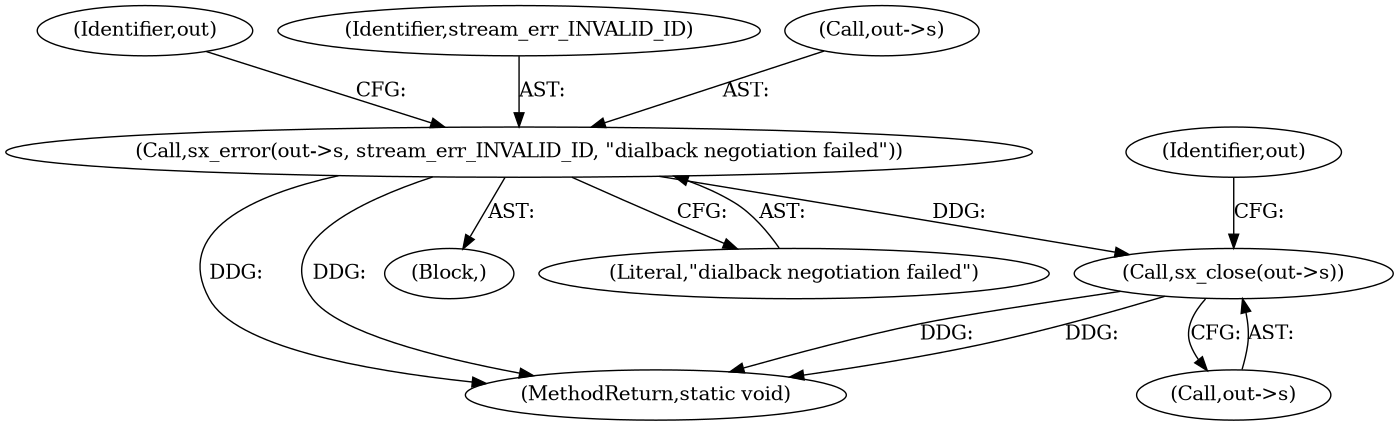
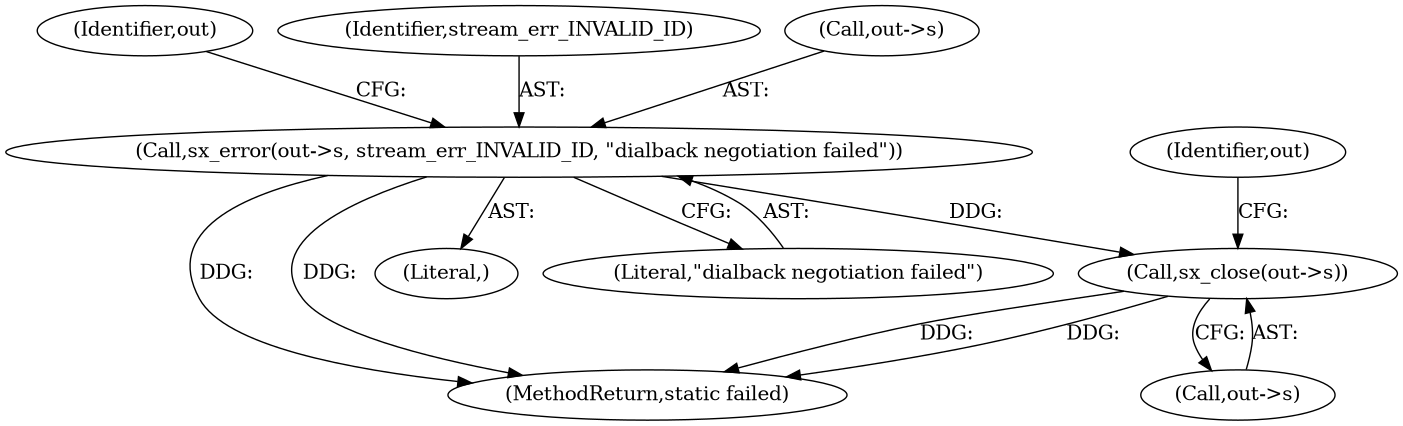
  digraph {
    n1 [label="(Call,sx_close(out->s))"]
    n2 [label="(Call,out->s)"]
-   n3 [label="(MethodReturn,static void)"]
-   n4 [label="(Block,)"]
+   n3 [label="(MethodReturn,static failed)"]
+   n4 [label="(Literal,)"]
    n5 [label="(Call,sx_error(out->s, stream_err_INVALID_ID, \"dialback negotiation failed\"))"]
    n6 [label="(Literal,\"dialback negotiation failed\")"]
    n7 [label="(Identifier,out)"]
    n8 [label="(Identifier,stream_err_INVALID_ID)"]
    n9 [label="(Call,out->s)"]
    n10 [label="(Identifier,out)"]
    n1 -> n2 [label="CFG: "]
    n1 -> n3 [label="DDG: "]
    n1 -> n3 [label="DDG: "]
    n2 -> n1 [label="AST: "]
    n5 -> n1 [label="DDG: "]
    n5 -> n3 [label="DDG: "]
    n5 -> n3 [label="DDG: "]
    n5 -> n4 [label="AST: "]
    n5 -> n6 [label="CFG: "]
    n6 -> n5 [label="AST: "]
    n7 -> n5 [label="CFG: "]
    n8 -> n5 [label="AST: "]
    n9 -> n5 [label="AST: "]
    n10 -> n1 [label="CFG: "]
  }
